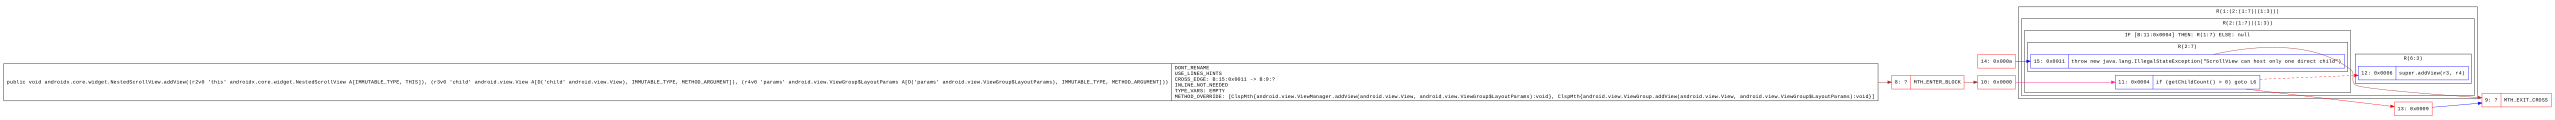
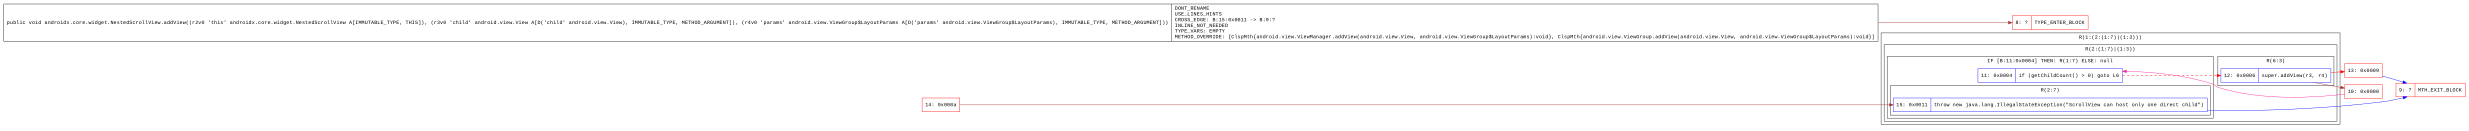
  digraph {
    fontname="Liberation Mono"
    rankdir=LR
    node [color=red fontname="Liberation Mono" shape=record]
    edge [color=brown fontname="Liberation Mono"]
    n1 [color=blue label="{15\:\ 0x0011|throw new java.lang.IllegalStateException(\"ScrollView can host only one direct child\")\l}"]
    n2 [color=blue label="{11\:\ 0x0004|if (getChildCount() \> 0) goto L6\l}"]
    n3 [color=blue label="{12\:\ 0x0006|super.addView(r3, r4)\l}"]
-   n4 [label="{9\:\ ?|MTH_EXIT_CROSS\l}"]
+   n4 [label="{9\:\ ?|MTH_EXIT_BLOCK\l}"]
    n5 [label="{13\:\ 0x0009}"]
    n6 [label="{14\:\ 0x000a}"]
-   n7 [label="{8\:\ ?|MTH_ENTER_BLOCK\l}"]
+   n7 [label="{8\:\ ?|TYPE_ENTER_BLOCK\l}"]
    n8 [label="{10\:\ 0x0000}"]
    n9 [label="{public void androidx.core.widget.NestedScrollView.addView((r2v0 'this' androidx.core.widget.NestedScrollView A[IMMUTABLE_TYPE, THIS]), (r3v0 'child' android.view.View A[D('child' android.view.View), IMMUTABLE_TYPE, METHOD_ARGUMENT]), (r4v0 'params' android.view.ViewGroup$LayoutParams A[D('params' android.view.ViewGroup$LayoutParams), IMMUTABLE_TYPE, METHOD_ARGUMENT]))  | DONT_RENAME\lUSE_LINES_HINTS\lCROSS_EDGE: B:15:0x0011 \-\> B:9:?\lINLINE_NOT_NEEDED\lTYPE_VARS: EMPTY\lMETHOD_OVERRIDE: [ClspMth\{android.view.ViewManager.addView(android.view.View, android.view.ViewGroup$LayoutParams):void\}, ClspMth\{android.view.ViewGroup.addView(android.view.View, android.view.ViewGroup$LayoutParams):void\}]\l}" color=""]
    subgraph cluster_1 {
      label="R(1:(2:(1:7)|(1:3)))"
      subgraph cluster_2 {
        label="R(2:(1:7)|(1:3))"
        subgraph cluster_3 {
          label="IF [B:11:0x0004] THEN: R(1:7) ELSE: null"
          n2
          subgraph cluster_4 {
            label="R(2:7)"
            n1
          }
        }
        subgraph cluster_5 {
          label="R(6:3)"
          n3
        }
      }
    }
-   n1 -> n4
+   n1 -> n4 [color=blue]
    n2 -> n3 [color=red style=dashed]
-   n2 -> n5 [color=red]
+   n3 -> n5 [color=red]
    n5 -> n4 [color=blue]
-   n6 -> n1 [color=blue]
-   n7 -> n8
+   n6 -> n1
+   n3 -> n8
    n8 -> n2 [color=deeppink]
    n9 -> n7
  }
